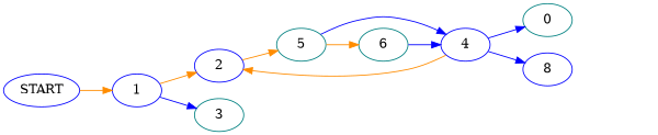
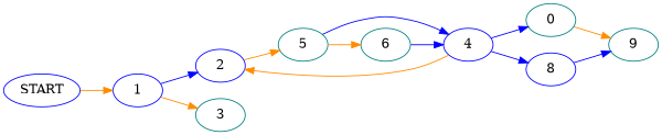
  digraph {
    rankdir=LR
    node [color=blue]
    edge [color=darkorange]
    n1 [label=START]
    1
    2
    3 [color=teal]
    5 [color=teal]
    4
    n7 [color=teal label=0]
    8
    6 [color=teal]
+   9 [color=teal]
    n1 -> 1
-   1 -> 2
-   1 -> 3 [color=blue]
+   1 -> 2 [color=blue]
+   1 -> 3
    2 -> 5
    5 -> 4 [color=blue]
    5 -> 6
    4 -> 2
    4 -> n7 [color=blue]
    4 -> 8 [color=blue]
+   n7 -> 9
+   8 -> 9 [color=blue]
    6 -> 4 [color=blue]
  }
